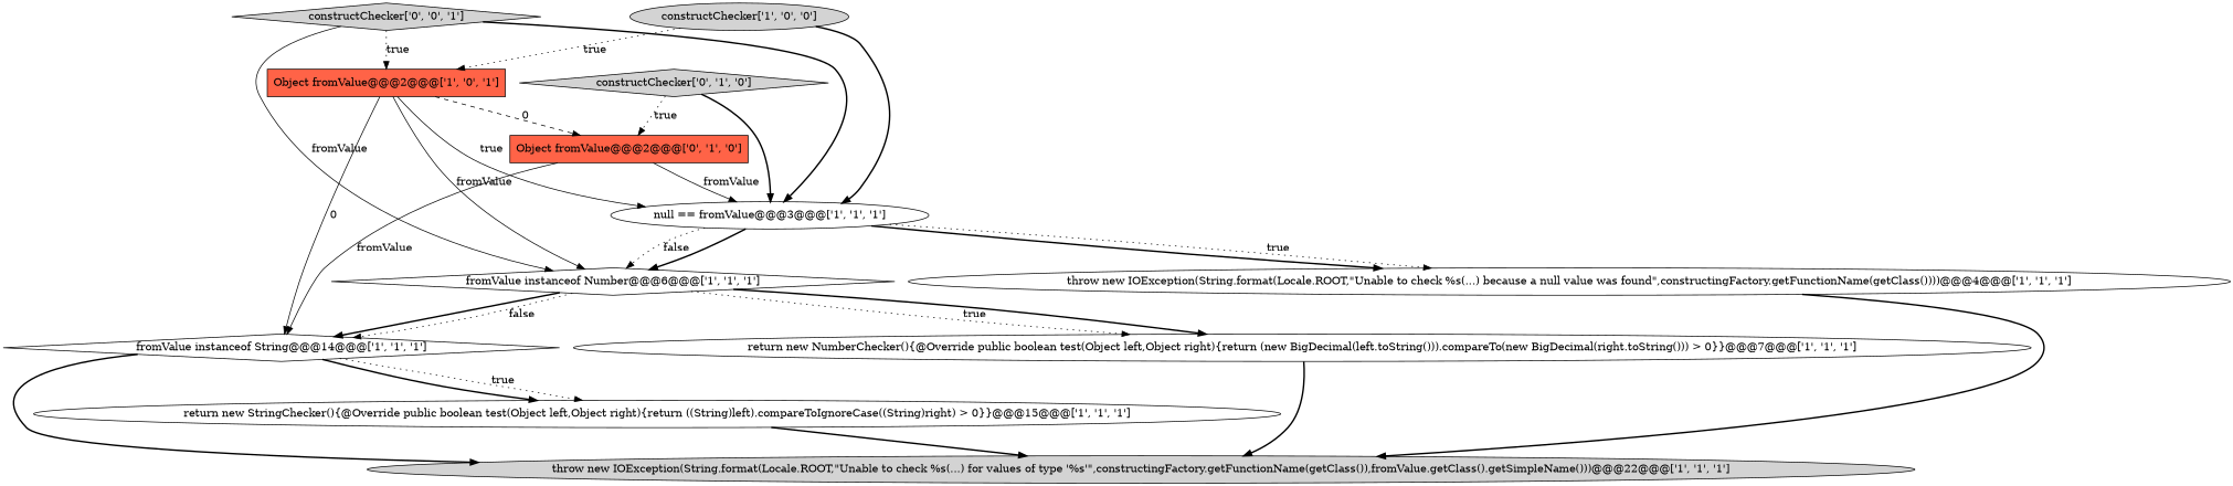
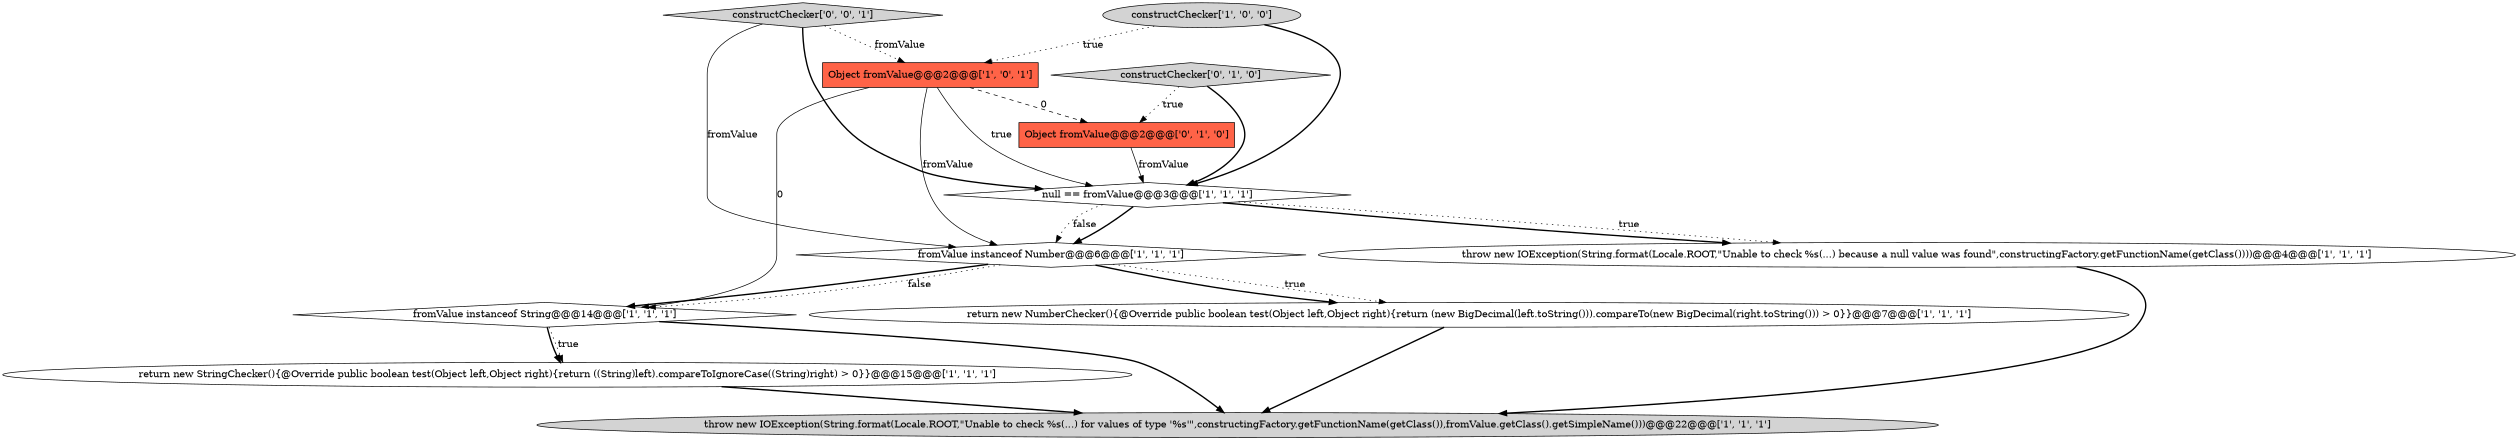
  digraph {
    node [fillcolor=white shape=diamond style=filled]
    edge [style=bold]
    n1 [fillcolor=tomato label="Object fromValue@@@2@@@['1', '0', '1']" shape=box]
    n2 [fillcolor=tomato label="Object fromValue@@@2@@@['0', '1', '0']" shape=box]
    n3 [label="fromValue instanceof String@@@14@@@['1', '1', '1']"]
-   n4 [label="null == fromValue@@@3@@@['1', '1', '1']" shape=ellipse]
+   n4 [label="null == fromValue@@@3@@@['1', '1', '1']"]
    n5 [label="fromValue instanceof Number@@@6@@@['1', '1', '1']"]
    n6 [fillcolor=lightgray label="throw new IOException(String.format(Locale.ROOT,\"Unable to check %s(...) for values of type '%s'\",constructingFactory.getFunctionName(getClass()),fromValue.getClass().getSimpleName()))@@@22@@@['1', '1', '1']" shape=ellipse]
    n7 [label="return new StringChecker(){@Override public boolean test(Object left,Object right){return ((String)left).compareToIgnoreCase((String)right) > 0}}@@@15@@@['1', '1', '1']" shape=ellipse]
    n8 [label="throw new IOException(String.format(Locale.ROOT,\"Unable to check %s(...) because a null value was found\",constructingFactory.getFunctionName(getClass())))@@@4@@@['1', '1', '1']" shape=ellipse]
    n9 [label="return new NumberChecker(){@Override public boolean test(Object left,Object right){return (new BigDecimal(left.toString())).compareTo(new BigDecimal(right.toString())) > 0}}@@@7@@@['1', '1', '1']" shape=ellipse]
    n10 [fillcolor=lightgray label="constructChecker['0', '0', '1']"]
    n11 [fillcolor=lightgray label="constructChecker['1', '0', '0']" shape=ellipse]
    n12 [fillcolor=lightgray label="constructChecker['0', '1', '0']"]
    n1 -> n2 [label=0 style=dashed]
    n1 -> n3 [label=0 style=solid]
    n1 -> n4 [label=true style=solid]
    n1 -> n5 [label=fromValue style=solid]
-   n2 -> n3 [label=fromValue style=solid]
    n2 -> n4 [label=fromValue style=solid]
    n3 -> n6
    n3 -> n7 [label=true style=dotted]
    n3 -> n7
    n4 -> n5
    n4 -> n5 [label=false style=dotted]
    n4 -> n8
    n4 -> n8 [label=true style=dotted]
    n5 -> n3
    n5 -> n3 [label=false style=dotted]
    n5 -> n9 [label=true style=dotted]
    n5 -> n9
    n7 -> n6
    n8 -> n6
    n9 -> n6
-   n10 -> n1 [label=true style=dotted]
+   n10 -> n1 [label=fromValue style=dotted]
    n10 -> n4
    n10 -> n5 [label=fromValue style=solid]
    n11 -> n1 [label=true style=dotted]
    n11 -> n4
    n12 -> n2 [label=true style=dotted]
    n12 -> n4
  }
